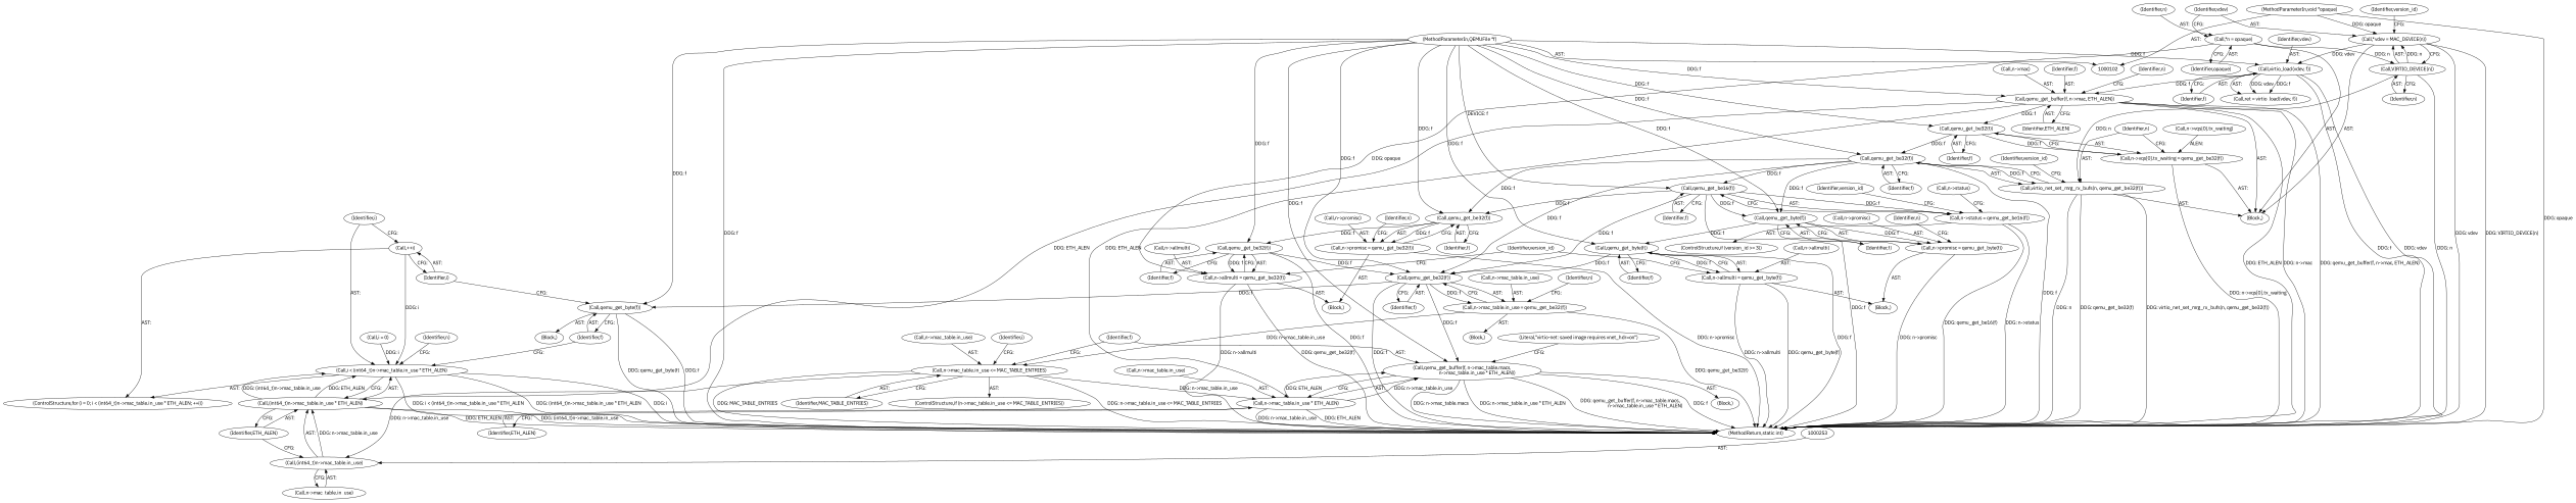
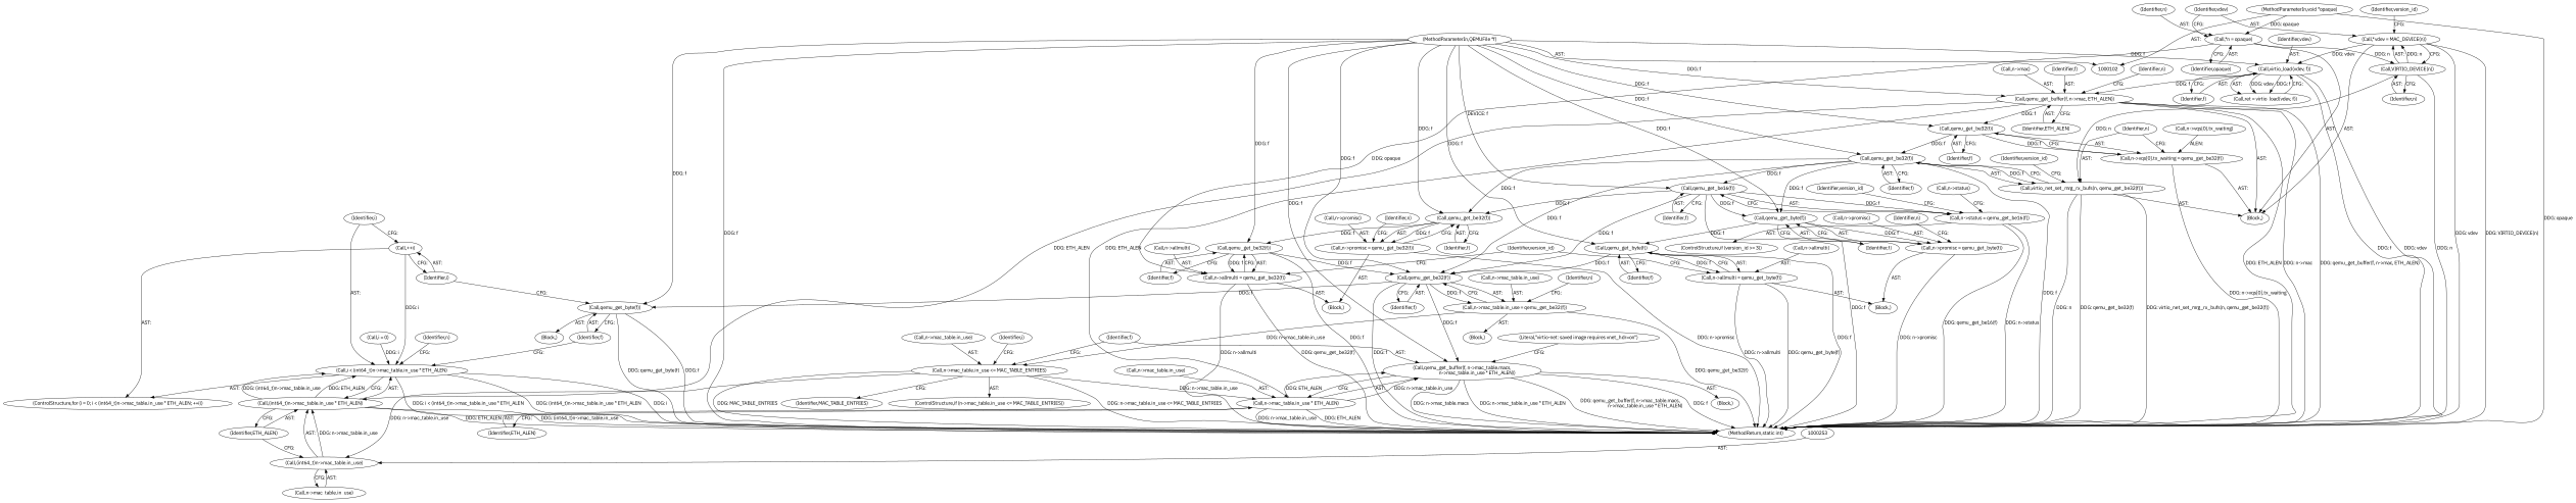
  digraph {
    fontname="IBM Plex Sans"
    node [fontname="IBM Plex Sans"]
    edge [fontname="IBM Plex Sans"]
    n1 [label="(Call,qemu_get_buffer(f, n->mac, ETH_ALEN))"]
    n2 [label="(Call,qemu_get_be32(f))"]
    n3 [label="(Call,n->mac_table.in_use * ETH_ALEN)"]
    n4 [label="(Call,(int64_t)n->mac_table.in_use * ETH_ALEN)"]
    n5 [label="(Identifier,ETH_ALEN)"]
    n6 [label="(Block,)"]
    n7 [label="(MethodReturn,static int)"]
    n8 [label="(Call,qemu_get_be32(f))"]
    n9 [label="(Call,n->vqs[0].tx_waiting = qemu_get_be32(f))"]
    n10 [label="(Identifier,f)"]
    n11 [label="(Call,qemu_get_buffer(f, n->mac_table.macs,\n                             n->mac_table.in_use * ETH_ALEN))"]
    n12 [label="(Identifier,ETH_ALEN)"]
    n13 [label="(Call,i < (int64_t)n->mac_table.in_use * ETH_ALEN)"]
    n14 [label="(Identifier,ETH_ALEN)"]
    n15 [label="(Call,virtio_load(vdev, f))"]
    n16 [label="(Call,ret = virtio_load(vdev, f))"]
    n17 [label="(Identifier,f)"]
    n18 [label="(Call,*vdev = MAC_DEVICE(n))"]
    n19 [label="(Call,VIRTIO_DEVICE(n))"]
    n20 [label="(Call,virtio_net_set_mrg_rx_bufs(n, qemu_get_be32(f)))"]
    n21 [label="(Identifier,n)"]
    n22 [label="(Call,*n = opaque)"]
    n23 [label="(Identifier,opaque)"]
    n24 [label="(Call,n->allmulti = qemu_get_be32(f))"]
    n25 [label="(MethodParameterIn,void *opaque)"]
    1000102
    n27 [label="(MethodParameterIn,QEMUFile *f)"]
    n28 [label="(Call,qemu_get_be16(f))"]
    n29 [label="(Call,qemu_get_be32(f))"]
    n30 [label="(Call,qemu_get_be32(f))"]
    n31 [label="(Call,qemu_get_be32(f))"]
    n32 [label="(Call,qemu_get_byte(f))"]
    n33 [label="(Call,qemu_get_byte(f))"]
    n34 [label="(Call,qemu_get_byte(f))"]
    n35 [label="(Identifier,f)"]
    n36 [label="(Call,n->status = qemu_get_be16(f))"]
    n37 [label="(Identifier,f)"]
    n38 [label="(Call,n->promisc = qemu_get_be32(f))"]
    n39 [label="(Identifier,f)"]
    n40 [label="(Identifier,f)"]
    n41 [label="(Call,n->mac_table.in_use = qemu_get_be32(f))"]
    n42 [label="(Identifier,f)"]
    n43 [label="(Block,)"]
    n44 [label="(Block,)"]
    n45 [label="(Identifier,f)"]
    n46 [label="(Call,n->promisc = qemu_get_byte(f))"]
    n47 [label="(Identifier,f)"]
    n48 [label="(Call,n->allmulti = qemu_get_byte(f))"]
    n49 [label="(Identifier,f)"]
    n50 [label="(ControlStructure,if (version_id >= 3))"]
    n51 [label="(Block,)"]
    n52 [label="(Call,n->mac_table.in_use <= MAC_TABLE_ENTRIES)"]
    n53 [label="(Block,)"]
    n54 [label="(Call,(int64_t)n->mac_table.in_use)"]
    n55 [label="(ControlStructure,if (n->mac_table.in_use <= MAC_TABLE_ENTRIES))"]
    n56 [label="(Identifier,MAC_TABLE_ENTRIES)"]
    n57 [label="(Call,n->mac_table.in_use)"]
    n58 [label="(ControlStructure,for (i = 0; i < (int64_t)n->mac_table.in_use * ETH_ALEN; ++i))"]
    n59 [label="(Call,++i)"]
    n60 [label="(Identifier,i)"]
    n61 [label="(Block,)"]
    n62 [label="(Call,n->promisc)"]
    n63 [label="(Identifier,version_id)"]
    n64 [label="(Identifier,vdev)"]
    n65 [label="(Identifier,n)"]
    n66 [label="(Identifier,version_id)"]
    n67 [label="(Identifier,version_id)"]
    n68 [label="(Identifier,n)"]
    n69 [label="(Call,n->mac_table.in_use)"]
    n70 [label="(Identifier,n)"]
    n71 [label="(Call,n->promisc)"]
    n72 [label="(Call,i = 0)"]
    n73 [label="(Call,n->status)"]
    n74 [label="(Identifier,i)"]
    n75 [label="(Call,n->vqs[0].tx_waiting)"]
    n76 [label="(Literal,\"virtio-net: saved image requires vnet_hdr=on\")"]
    n77 [label="(Identifier,vdev)"]
    n78 [label="(Identifier,i)"]
    n79 [label="(Call,n->mac_table.in_use)"]
    n80 [label="(Call,n->allmulti)"]
    n81 [label="(Call,n->mac_table.in_use)"]
    n82 [label="(Identifier,f)"]
    n83 [label="(Identifier,n)"]
    n84 [label="(Identifier,version_id)"]
    n85 [label="(Identifier,n)"]
    n86 [label="(Call,n->allmulti)"]
    n87 [label="(Identifier,n)"]
    n88 [label="(Call,n->mac)"]
    n89 [label="(Identifier,n)"]
    n90 [label="(Identifier,f)"]
    1000253
    n1 -> n2 [label="DDG: f"]
    n1 -> n3 [label="DDG: ETH_ALEN"]
    n1 -> n4 [label="DDG: ETH_ALEN"]
    n1 -> n5 [label="CFG: "]
    n1 -> n6 [label="AST: "]
    n1 -> n7 [label="DDG: n->mac"]
    n1 -> n7 [label="DDG: qemu_get_buffer(f, n->mac, ETH_ALEN)"]
    n1 -> n7 [label="DDG: ETH_ALEN"]
    n2 -> n8 [label="DDG: f"]
    n2 -> n9 [label="AST: "]
    n2 -> n9 [label="DDG: f"]
    n2 -> n10 [label="CFG: "]
    n3 -> n7 [label="DDG: n->mac_table.in_use"]
    n3 -> n7 [label="DDG: ETH_ALEN"]
    n3 -> n11 [label="AST: "]
    n3 -> n11 [label="DDG: n->mac_table.in_use"]
    n3 -> n11 [label="DDG: ETH_ALEN"]
    n3 -> n12 [label="CFG: "]
    n4 -> n7 [label="DDG: ETH_ALEN"]
    n4 -> n7 [label="DDG: (int64_t)n->mac_table.in_use"]
    n4 -> n13 [label="AST: "]
    n4 -> n13 [label="DDG: (int64_t)n->mac_table.in_use"]
    n4 -> n13 [label="DDG: ETH_ALEN"]
    n4 -> n14 [label="CFG: "]
    n5 -> n1 [label="AST: "]
    n8 -> n7 [label="DDG: f"]
    n8 -> n20 [label="AST: "]
    n8 -> n20 [label="DDG: f"]
    n8 -> n28 [label="DDG: f"]
    n8 -> n29 [label="DDG: f"]
    n8 -> n31 [label="DDG: f"]
    n8 -> n33 [label="DDG: f"]
    n8 -> n35 [label="CFG: "]
    n9 -> n2 [label="CFG: "]
    n9 -> n6 [label="AST: "]
    n9 -> n7 [label="DDG: n->vqs[0].tx_waiting"]
    n10 -> n2 [label="AST: "]
    n11 -> n3 [label="CFG: "]
    n11 -> n7 [label="DDG: n->mac_table.in_use * ETH_ALEN"]
    n11 -> n7 [label="DDG: qemu_get_buffer(f, n->mac_table.macs,\n                             n->mac_table.in_use * ETH_ALEN)"]
    n11 -> n7 [label="DDG: f"]
    n11 -> n7 [label="DDG: n->mac_table.macs"]
    n11 -> n43 [label="AST: "]
    n12 -> n3 [label="AST: "]
    n13 -> n4 [label="CFG: "]
    n13 -> n7 [label="DDG: i < (int64_t)n->mac_table.in_use * ETH_ALEN"]
    n13 -> n7 [label="DDG: (int64_t)n->mac_table.in_use * ETH_ALEN"]
    n13 -> n7 [label="DDG: i"]
    n13 -> n58 [label="AST: "]
    n14 -> n4 [label="AST: "]
    n14 -> n54 [label="CFG: "]
    n15 -> n1 [label="DDG: f"]
    n15 -> n7 [label="DDG: f"]
    n15 -> n7 [label="DDG: vdev"]
    n15 -> n16 [label="AST: "]
    n15 -> n16 [label="DDG: vdev"]
    n15 -> n16 [label="DDG: f"]
    n15 -> n17 [label="CFG: "]
+   n16 -> n15 [label="CFG: "]
    n17 -> n15 [label="AST: "]
    n18 -> n6 [label="AST: "]
    n18 -> n7 [label="DDG: VIRTIO_DEVICE(n)"]
    n18 -> n7 [label="DDG: vdev"]
    n18 -> n15 [label="DDG: vdev"]
    n18 -> n19 [label="CFG: "]
    n19 -> n7 [label="DDG: n"]
    n19 -> n18 [label="AST: "]
    n19 -> n18 [label="DDG: n"]
    n19 -> n20 [label="DDG: n"]
    n19 -> n21 [label="CFG: "]
    n20 -> n6 [label="AST: "]
    n20 -> n7 [label="DDG: n"]
    n20 -> n7 [label="DDG: qemu_get_be32(f)"]
    n20 -> n7 [label="DDG: virtio_net_set_mrg_rx_bufs(n, qemu_get_be32(f))"]
    n20 -> n8 [label="CFG: "]
    n21 -> n19 [label="AST: "]
    n22 -> n6 [label="AST: "]
    n22 -> n19 [label="DDG: n"]
    n22 -> n23 [label="CFG: "]
    n22 -> n24 [label="DDG: opaque"]
    n23 -> n22 [label="AST: "]
    n24 -> n7 [label="DDG: n->allmulti"]
    n24 -> n7 [label="DDG: qemu_get_be32(f)"]
    n24 -> n30 [label="CFG: "]
    n24 -> n51 [label="AST: "]
    n25 -> n7 [label="DDG: opaque"]
-   n25 -> n18 [label="DDG: opaque"]
+   n25 -> n22 [label="DDG: opaque"]
    n25 -> 1000102 [label="AST: "]
    n27 -> n1 [label="DDG: f"]
    n27 -> n2 [label="DDG: f"]
    n27 -> n7 [label="DDG: f"]
    n27 -> n8 [label="DDG: f"]
    n27 -> n11 [label="DDG: f"]
    n27 -> n15 [label="DDG: f"]
    n27 -> 1000102 [label="AST: "]
    n27 -> n28 [label="DEVICE: f"]
    n27 -> n29 [label="DDG: f"]
    n27 -> n30 [label="DDG: f"]
    n27 -> n31 [label="DDG: f"]
    n27 -> n32 [label="DDG: f"]
    n27 -> n33 [label="DDG: f"]
    n27 -> n34 [label="DDG: f"]
    n28 -> n7 [label="DDG: f"]
    n28 -> n29 [label="DDG: f"]
    n28 -> n31 [label="DDG: f"]
    n28 -> n33 [label="DDG: f"]
    n28 -> n36 [label="AST: "]
    n28 -> n36 [label="DDG: f"]
    n28 -> n37 [label="CFG: "]
    n29 -> n30 [label="DDG: f"]
    n29 -> n38 [label="AST: "]
    n29 -> n38 [label="DDG: f"]
    n29 -> n39 [label="CFG: "]
    n30 -> n7 [label="DDG: f"]
    n30 -> n24 [label="AST: "]
    n30 -> n24 [label="DDG: f"]
    n30 -> n31 [label="DDG: f"]
    n30 -> n40 [label="CFG: "]
    n31 -> n7 [label="DDG: f"]
    n31 -> n11 [label="DDG: f"]
    n31 -> n32 [label="DDG: f"]
    n31 -> n41 [label="AST: "]
    n31 -> n41 [label="DDG: f"]
    n31 -> n42 [label="CFG: "]
    n32 -> n7 [label="DDG: qemu_get_byte(f)"]
    n32 -> n7 [label="DDG: f"]
    n32 -> n44 [label="AST: "]
    n32 -> n45 [label="CFG: "]
    n33 -> n34 [label="DDG: f"]
    n33 -> n46 [label="AST: "]
    n33 -> n46 [label="DDG: f"]
    n33 -> n47 [label="CFG: "]
    n34 -> n7 [label="DDG: f"]
    n34 -> n31 [label="DDG: f"]
    n34 -> n48 [label="AST: "]
    n34 -> n48 [label="DDG: f"]
    n34 -> n49 [label="CFG: "]
    n35 -> n8 [label="AST: "]
    n36 -> n7 [label="DDG: qemu_get_be16(f)"]
    n36 -> n7 [label="DDG: n->status"]
    n36 -> n28 [label="CFG: "]
    n36 -> n50 [label="AST: "]
    n37 -> n28 [label="AST: "]
    n38 -> n7 [label="DDG: n->promisc"]
    n38 -> n29 [label="CFG: "]
    n38 -> n51 [label="AST: "]
    n39 -> n29 [label="AST: "]
    n40 -> n30 [label="AST: "]
    n41 -> n7 [label="DDG: qemu_get_be32(f)"]
    n41 -> n31 [label="CFG: "]
    n41 -> n52 [label="DDG: n->mac_table.in_use"]
    n41 -> n53 [label="AST: "]
    n42 -> n31 [label="AST: "]
    n45 -> n13 [label="CFG: "]
    n45 -> n32 [label="AST: "]
    n46 -> n7 [label="DDG: n->promisc"]
    n46 -> n33 [label="CFG: "]
    n46 -> n61 [label="AST: "]
    n47 -> n33 [label="AST: "]
    n48 -> n7 [label="DDG: n->allmulti"]
    n48 -> n7 [label="DDG: qemu_get_byte(f)"]
    n48 -> n34 [label="CFG: "]
    n48 -> n61 [label="AST: "]
    n49 -> n34 [label="AST: "]
    n52 -> n3 [label="DDG: n->mac_table.in_use"]
    n52 -> n7 [label="DDG: MAC_TABLE_ENTRIES"]
    n52 -> n7 [label="DDG: n->mac_table.in_use <= MAC_TABLE_ENTRIES"]
    n52 -> n54 [label="DDG: n->mac_table.in_use"]
    n52 -> n55 [label="AST: "]
    n52 -> n56 [label="CFG: "]
    n54 -> n4 [label="AST: "]
    n54 -> n4 [label="DDG: n->mac_table.in_use"]
    n54 -> n57 [label="CFG: "]
-   n56 -> n52 [label="AST: "]
    n57 -> n54 [label="AST: "]
    n59 -> n13 [label="DDG: i"]
    n59 -> n58 [label="AST: "]
    n59 -> n60 [label="CFG: "]
    n60 -> n32 [label="CFG: "]
    n60 -> n59 [label="AST: "]
    n62 -> n46 [label="AST: "]
    n63 -> n36 [label="CFG: "]
    n64 -> n18 [label="AST: "]
    n64 -> n22 [label="CFG: "]
    n65 -> n13 [label="CFG: "]
    n66 -> n20 [label="CFG: "]
    n67 -> n18 [label="CFG: "]
    n68 -> n1 [label="CFG: "]
    n69 -> n41 [label="AST: "]
    n70 -> n38 [label="CFG: "]
    n71 -> n38 [label="AST: "]
    n72 -> n13 [label="DDG: i"]
    n73 -> n36 [label="CFG: "]
    n74 -> n52 [label="CFG: "]
    n75 -> n9 [label="ALEN: "]
    n76 -> n11 [label="CFG: "]
    n77 -> n15 [label="AST: "]
    n78 -> n13 [label="AST: "]
    n78 -> n59 [label="CFG: "]
    n79 -> n3 [label="AST: "]
    n80 -> n24 [label="AST: "]
    n81 -> n52 [label="AST: "]
    n82 -> n11 [label="AST: "]
    n82 -> n52 [label="CFG: "]
    n83 -> n41 [label="CFG: "]
    n84 -> n24 [label="CFG: "]
    n84 -> n48 [label="CFG: "]
    n85 -> n9 [label="CFG: "]
    n85 -> n20 [label="AST: "]
    n86 -> n48 [label="AST: "]
    n87 -> n46 [label="CFG: "]
    n88 -> n1 [label="AST: "]
    n89 -> n22 [label="AST: "]
    n90 -> n1 [label="AST: "]
    1000253 -> n54 [label="AST: "]
  }
